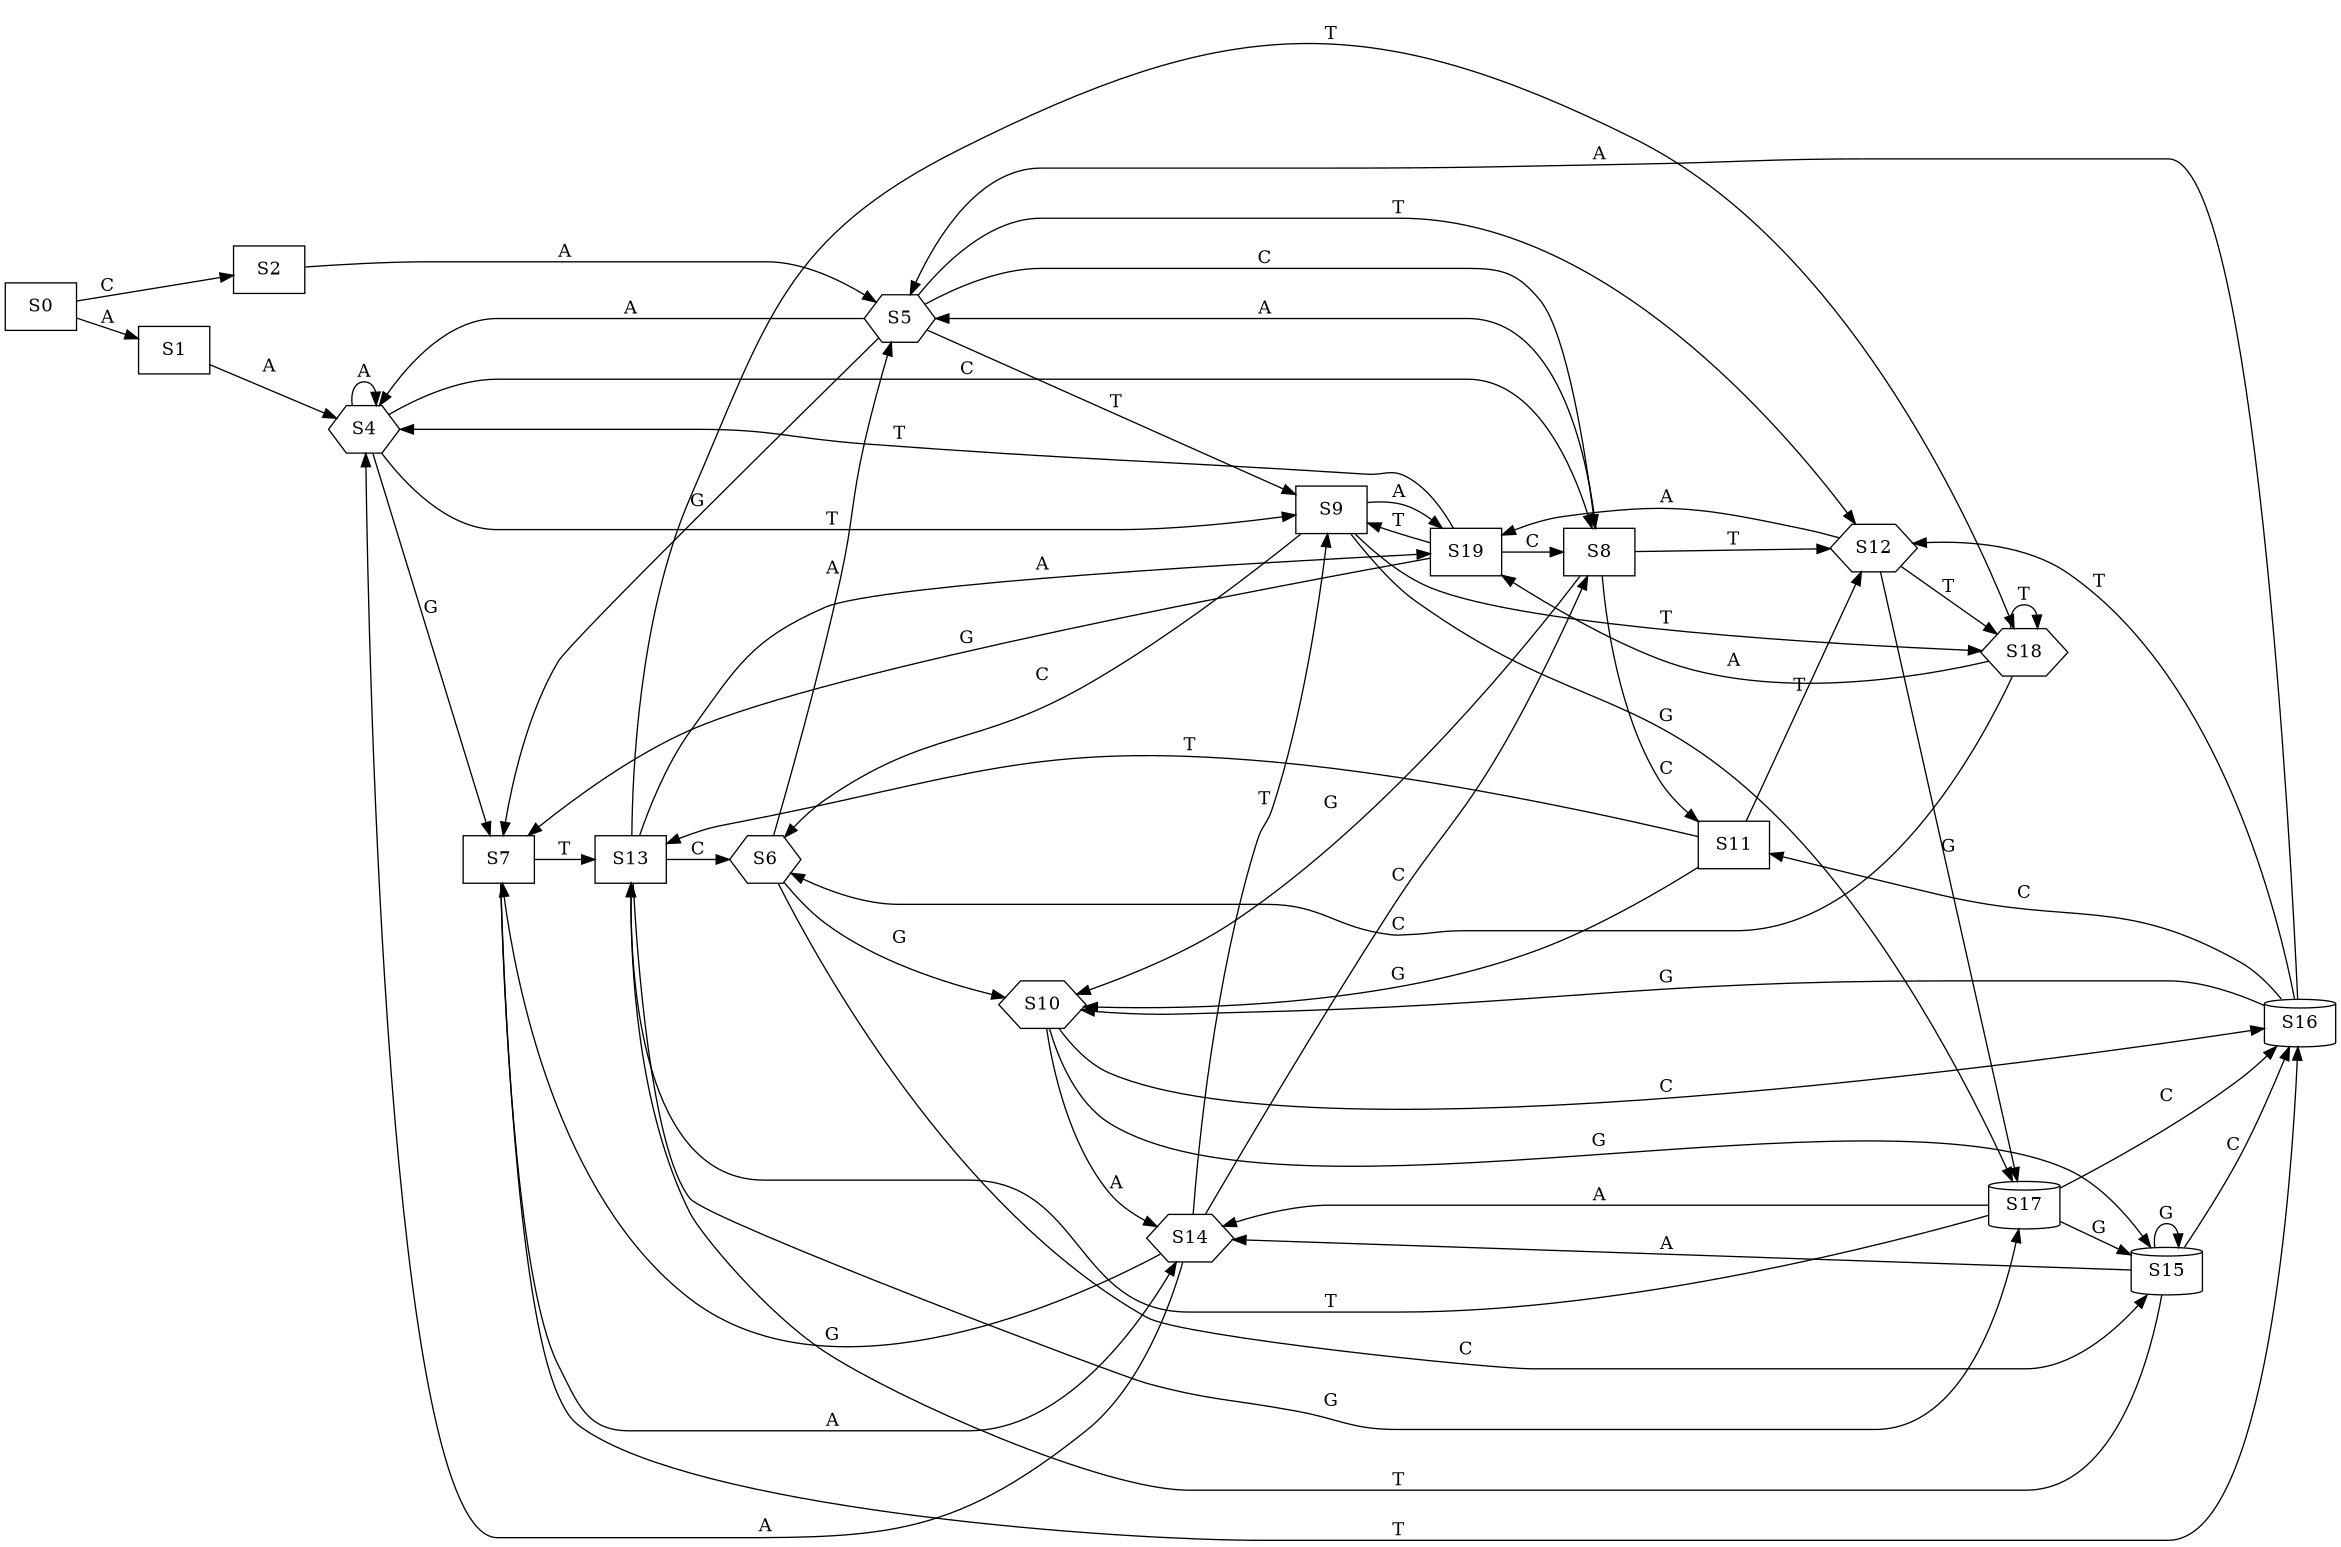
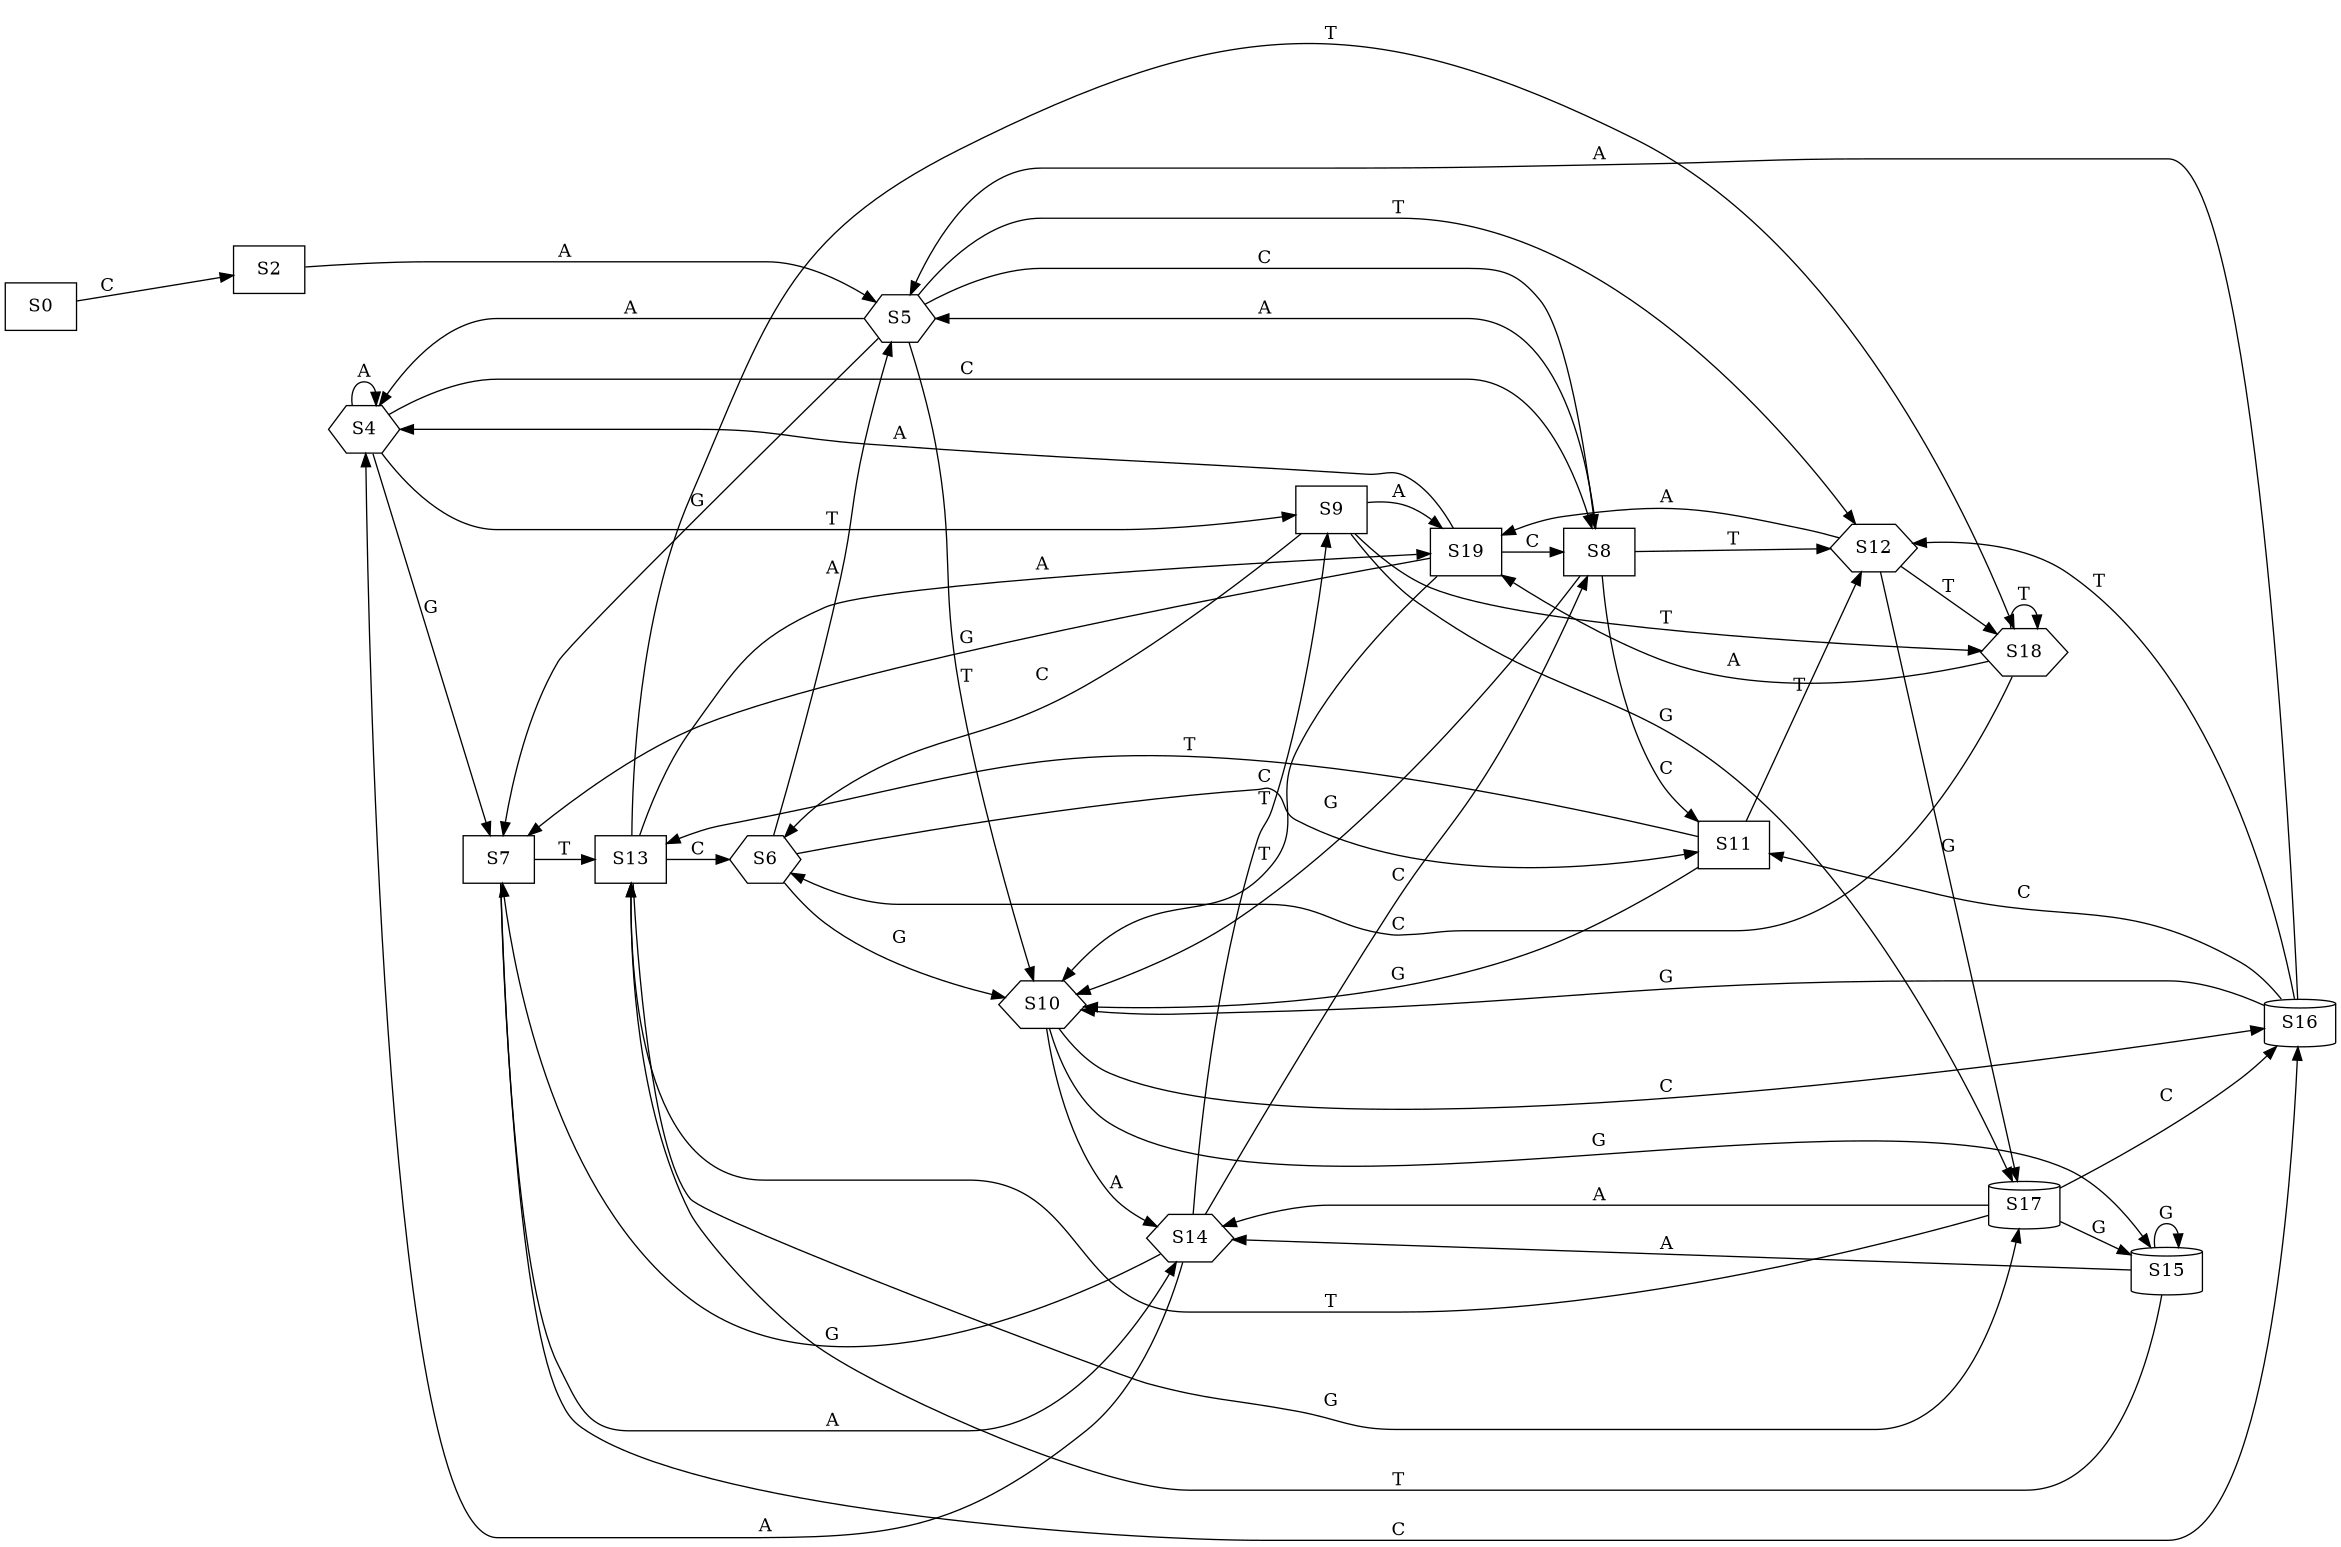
  strict digraph {
    rankdir=LR
    node [shape=box]
    S0
-   S1
    S2
    S4 [shape=hexagon]
    S5 [shape=hexagon]
    S7
    S8
    S9
    S12 [shape=hexagon]
    S6 [shape=hexagon]
    S10 [shape=hexagon]
    S11
    S13
    S14 [shape=hexagon]
    S16 [shape=cylinder]
    S17 [shape=cylinder]
    S18 [shape=hexagon]
    S19
    S15 [shape=cylinder]
-   S0 -> S1 [label=A]
    S0 -> S2 [label=C]
-   S1 -> S4 [label=A]
    S2 -> S5 [label=A]
    S4 -> S4 [label=A]
    S4 -> S7 [label=G]
    S4 -> S8 [label=C]
    S4 -> S9 [label=T]
    S5 -> S4 [label=A]
    S5 -> S7 [label=G]
    S5 -> S8 [label=C]
-   S5 -> S9 [label=T]
+   S5 -> S10 [label=T]
    S5 -> S12 [label=T]
    S7 -> S13 [label=T]
    S7 -> S14 [label=A]
-   S7 -> S16 [label=T]
+   S7 -> S16 [label=C]
    S8 -> S5 [label=A]
    S8 -> S12 [label=T]
    S8 -> S10 [label=G]
    S8 -> S11 [label=C]
    S9 -> S6 [label=C]
    S9 -> S17 [label=G]
    S9 -> S18 [label=T]
    S9 -> S19 [label=A]
    S12 -> S17 [label=G]
    S12 -> S18 [label=T]
    S12 -> S19 [label=A]
    S6 -> S5 [label=A]
    S6 -> S10 [label=G]
-   S6 -> S15 [label=C]
+   S6 -> S11 [label=C]
    S10 -> S14 [label=A]
    S10 -> S16 [label=C]
    S10 -> S15 [label=G]
    S11 -> S12 [label=T]
    S11 -> S10 [label=G]
    S11 -> S13 [label=T]
    S13 -> S6 [label=C]
    S13 -> S17 [label=G]
    S13 -> S18 [label=T]
    S13 -> S19 [label=A]
    S14 -> S4 [label=A]
    S14 -> S7 [label=G]
    S14 -> S8 [label=C]
    S14 -> S9 [label=T]
    S16 -> S5 [label=A]
    S16 -> S12 [label=T]
    S16 -> S10 [label=G]
    S16 -> S11 [label=C]
    S17 -> S13 [label=T]
    S17 -> S14 [label=A]
    S17 -> S16 [label=C]
    S17 -> S15 [label=G]
    S18 -> S6 [label=C]
    S18 -> S18 [label=T]
    S18 -> S19 [label=A]
-   S19 -> S4 [label=T]
+   S19 -> S4 [label=A]
    S19 -> S7 [label=G]
    S19 -> S8 [label=C]
-   S19 -> S9 [label=T]
+   S19 -> S10 [label=T]
    S15 -> S13 [label=T]
    S15 -> S14 [label=A]
-   S15 -> S16 [label=C]
    S15 -> S15 [label=G]
  }
